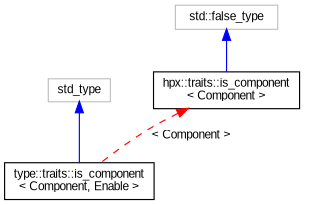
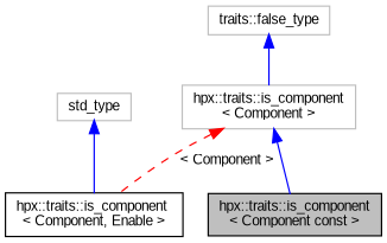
  digraph {
    fontname="Liberation Sans"
    node [color=black fillcolor=white fontname="Liberation Sans" fontsize=10 shape=record style=filled]
    edge [color=blue dir=back fontname="Liberation Sans" fontsize=10 labelfontname=Helvetica labelfontsize=10 style=solid]
-   n2 [height=0.2 label="hpx::traits::is_component\l\< Component \>" width=0.4]
-   n3 [height=0.2 label="type::traits::is_component\l\< Component, Enable \>" width=0.4]
-   n4 [color=grey75 height=0.2 label="std::false_type" width=0.4]
+   n1 [fillcolor=grey75 fontcolor=black height=0.2 label="hpx::traits::is_component\l\< Component const \>" width=0.4]
+   n2 [color=grey75 height=0.2 label="hpx::traits::is_component\l\< Component \>" width=0.4]
+   n3 [height=0.2 label="hpx::traits::is_component\l\< Component, Enable \>" width=0.4]
+   n4 [color=grey75 height=0.2 label="traits::false_type" width=0.4]
    n5 [color=grey75 height=0.2 label=std_type width=0.4]
+   n2 -> n1
    n2 -> n3 [color=red label=" \< Component \>" style=dashed]
    n4 -> n2
    n5 -> n3
  }
